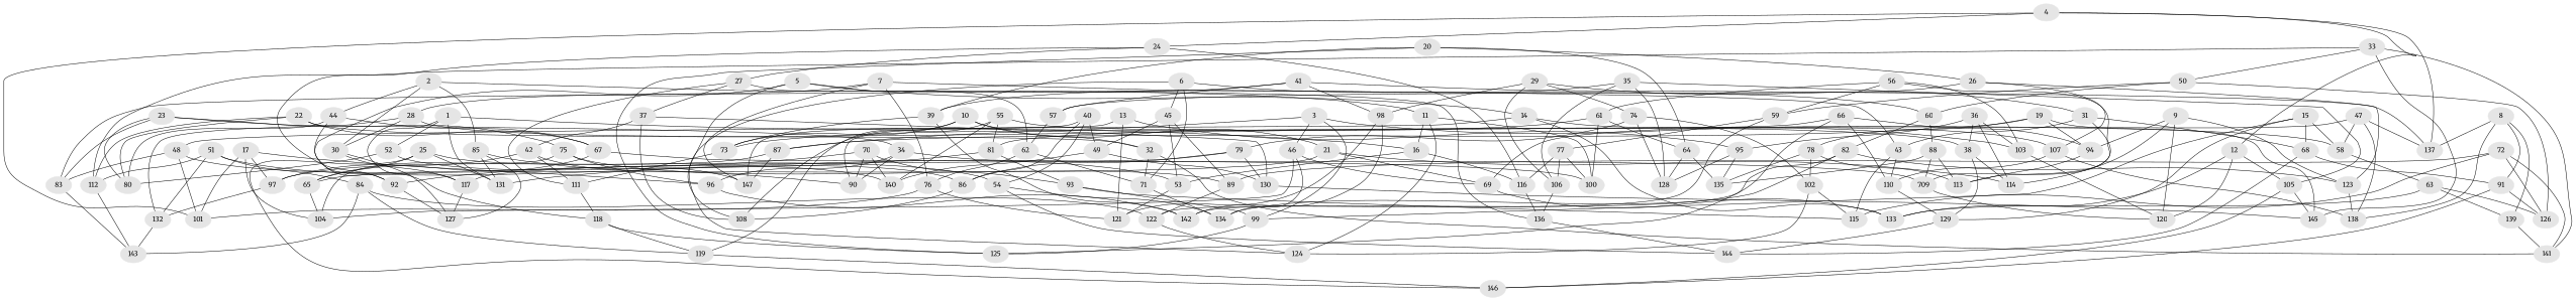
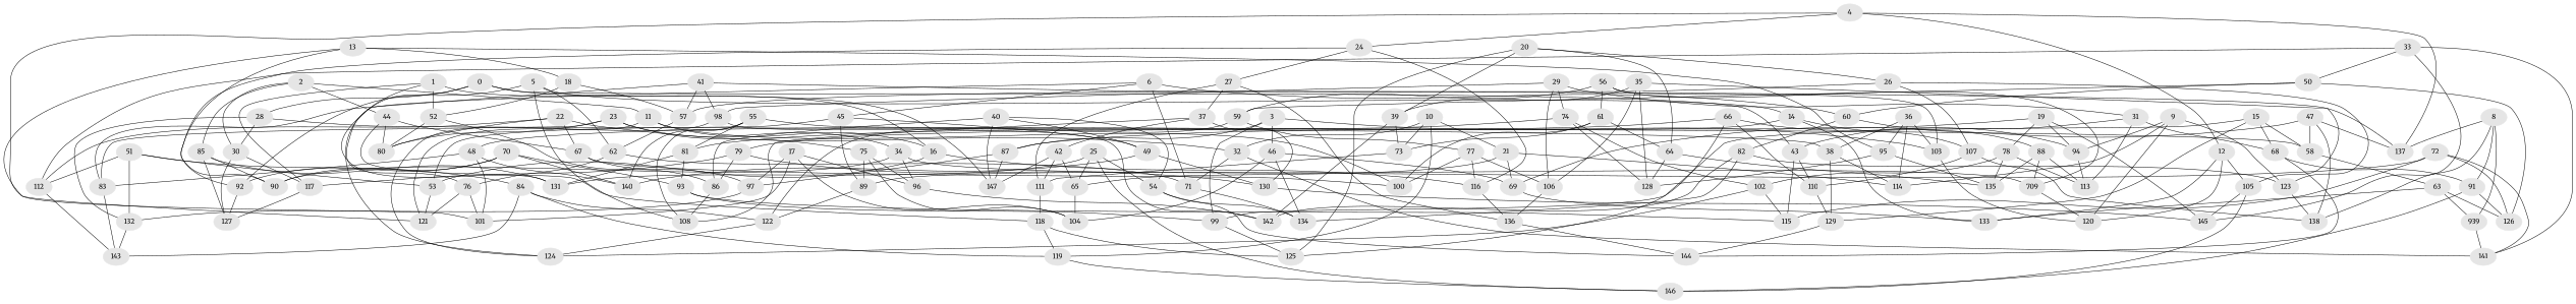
  graph {
    fontname=Merriweather
    node [color=gray90 fontname=Merriweather style=filled]
    edge [fontname=Merriweather]
    1
    16
    52
    117
    131
    53
    116
    80
    86
    127
    2
    11
    30
    44
    85
    124
    100
    67
    118
    90
    3
    46
    87
    99
    103
    104
    69
    134
    147
    97
    125
    120
    4
    12
    24
    101
    137
    105
    133
    92
    27
    5
    14
    62
    108
    48
    107
    71
    76
    6
    45
    60
    49
    89
    82
    88
-   7
+   7 [label=0]
    28
    43
    38
    132
    110
    115
    121
    8
    91
    138
-   139
+   139 [label=939]
    146
    126
    141
    9
    94
    114
    123
    113
    10
    21
    32
    73
    119
    65
    111
    145
    13
+   18
    95
    57
    128
    135
    83
    140
    15
    58
    68
    129
    63
    144
    136
    17
    96
    142
    19
    78
    102
    20
    26
    39
    64
    22
    112
    143
    23
    34
    75
    n116 [label=709]
    37
    25
    54
    42
    130
    29
    31
    74
    98
    106
    79
    33
    50
    59
    35
    36
    40
    41
    122
    47
    77
    51
    84
    55
    81
    93
    56
    61
    66
    70
    72
    1 -- 16
    1 -- 52
    1 -- 117
    1 -- 131
    16 -- 53
    16 -- 116
    52 -- 80
    52 -- 86
    117 -- 127
    53 -- 121
    116 -- 136
    86 -- 108
    2 -- 11
    2 -- 30
    2 -- 44
    2 -- 85
    11 -- 16
    11 -- 124
    11 -- 100
    30 -- 117
    30 -- 127
    44 -- 80
    44 -- 67
    44 -- 118
    85 -- 131
    85 -- 127
    85 -- 90
    67 -- 100
    67 -- 97
    118 -- 125
    118 -- 119
    3 -- 46
    3 -- 87
    3 -- 99
    3 -- 103
    46 -- 104
    46 -- 69
    46 -- 134
    87 -- 147
    87 -- 97
    99 -- 125
    103 -- 120
    69 -- 133
    97 -- 132
    4 -- 12
    4 -- 24
    4 -- 101
    4 -- 137
    12 -- 120
    12 -- 105
    12 -- 133
    24 -- 116
    24 -- 92
    24 -- 27
    105 -- 146
    105 -- 145
    92 -- 127
    27 -- 111
    27 -- 136
    27 -- 37
    5 -- 92
    5 -- 14
    5 -- 62
    5 -- 108
    14 -- 133
    14 -- 48
    14 -- 107
    62 -- 71
    62 -- 76
    48 -- 101
    48 -- 83
    48 -- 140
    107 -- 110
    107 -- 138
    71 -- 134
    76 -- 101
    76 -- 121
    6 -- 124
    6 -- 71
    6 -- 45
    6 -- 60
    45 -- 53
    45 -- 49
    45 -- 89
    60 -- 82
    60 -- 88
    49 -- 140
    49 -- 130
    89 -- 122
    82 -- 134
    82 -- 123
    82 -- 142
    88 -- 113
    88 -- 135
    88 -- n116
    7 -- 147
    7 -- 76
    7 -- 28
    7 -- 43
    28 -- 30
    28 -- 38
    28 -- 132
    43 -- 110
    43 -- 115
    38 -- 114
    38 -- 129
    132 -- 143
    110 -- 129
    8 -- 137
    8 -- 91
    8 -- 138
    8 -- 139
    91 -- 146
    91 -- 126
    139 -- 141
    9 -- 120
    9 -- 94
    9 -- 114
    9 -- 123
    94 -- 113
    123 -- 138
    10 -- 21
    10 -- 32
    10 -- 73
    10 -- 119
    21 -- 69
    21 -- 114
    21 -- 65
    32 -- 71
    32 -- 141
    73 -- 111
    119 -- 146
    65 -- 104
    111 -- 118
    13 -- 90
    13 -- 121
+   13 -- 18
    13 -- 95
+   18 -- 52
+   18 -- 57
    95 -- 128
    95 -- 135
    57 -- 62
    83 -- 143
    15 -- 99
    15 -- 58
    15 -- 68
    15 -- 129
    58 -- 63
    68 -- 91
    68 -- 144
    129 -- 144
    63 -- 133
    63 -- 139
    63 -- 126
    136 -- 144
    17 -- 104
    17 -- 97
    17 -- 101
    17 -- 96
    96 -- 142
    19 -- 87
    19 -- 94
    19 -- 145
    19 -- 78
    78 -- 113
    78 -- 135
    78 -- 102
    102 -- 124
    102 -- 115
    20 -- 125
    20 -- 26
    20 -- 39
    20 -- 64
    26 -- 107
    26 -- 123
    26 -- 57
    39 -- 73
    39 -- 142
    64 -- 128
    64 -- 135
    22 -- 80
    22 -- 67
    22 -- 32
    22 -- 112
    112 -- 143
    23 -- 80
    23 -- 83
    23 -- 34
    23 -- 75
    34 -- 90
    34 -- 96
    34 -- n116
    75 -- 104
    75 -- 89
    75 -- 96
    n116 -- 120
    37 -- 108
    37 -- 42
    37 -- 130
    25 -- 131
    25 -- 146
    25 -- 65
    25 -- 54
    54 -- 134
    54 -- 144
    42 -- 147
    42 -- 65
    42 -- 111
    130 -- 145
    29 -- 31
    29 -- 74
    29 -- 98
    29 -- 106
    31 -- 43
    31 -- 113
    31 -- 68
    74 -- 128
    74 -- 102
    74 -- 79
    98 -- 121
    98 -- 142
    106 -- 136
    79 -- 117
    79 -- 86
    79 -- 130
    33 -- 141
    33 -- 145
    33 -- 112
    33 -- 50
    50 -- 60
    50 -- 126
    50 -- 59
    59 -- 122
    59 -- 77
    35 -- 105
    35 -- 128
    35 -- 39
    35 -- 106
    36 -- 103
    36 -- 38
    36 -- 114
    36 -- 95
    40 -- 86
    40 -- 147
    40 -- 49
    40 -- 54
    41 -- 137
    41 -- 57
    41 -- 83
    41 -- 98
    122 -- 124
    47 -- 69
    47 -- 137
    47 -- 138
    47 -- 58
    77 -- 116
    77 -- 100
    77 -- 106
    51 -- 53
    51 -- 132
    51 -- 112
    51 -- 84
    84 -- 119
    84 -- 143
    84 -- 122
    55 -- 108
    55 -- 140
    55 -- 58
    55 -- 81
    81 -- 131
    81 -- 93
    93 -- 99
    93 -- 115
    56 -- 103
    56 -- n116
    56 -- 59
    56 -- 61
    61 -- 100
    61 -- 73
    61 -- 64
    66 -- 125
    66 -- 110
    66 -- 94
    66 -- 81
    70 -- 90
    70 -- 92
    70 -- 140
    70 -- 93
    72 -- 89
    72 -- 115
    72 -- 126
    72 -- 141
  }
